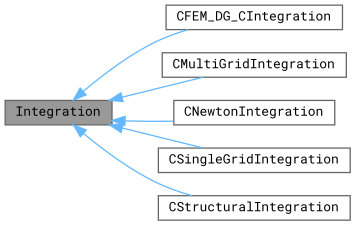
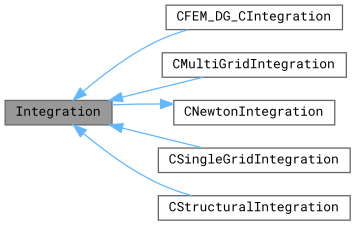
  digraph {
    fontname="Roboto Mono"
    rankdir=LR
    node [color=gray40 fillcolor=white fontname="Roboto Mono" fontsize=10 shape=box style=filled]
    edge [color=steelblue1 dir=back fontname="Roboto Mono" fontsize=10 labelfontname=Helvetica labelfontsize=10 style=solid]
    n1 [fillcolor=grey60 fontcolor=black height=0.2 label=Integration width=0.4]
    n2 [height=0.2 label=CFEM_DG_CIntegration width=0.4]
    n3 [height=0.2 label=CMultiGridIntegration width=0.4]
    n4 [height=0.2 label=CNewtonIntegration width=0.4]
    n5 [height=0.2 label=CSingleGridIntegration width=0.4]
    n6 [height=0.2 label=CStructuralIntegration width=0.4]
    n1 -> n2
    n1 -> n3
-   n1 -> n4
+   n4 -> n1
    n1 -> n5
    n1 -> n6
  }
